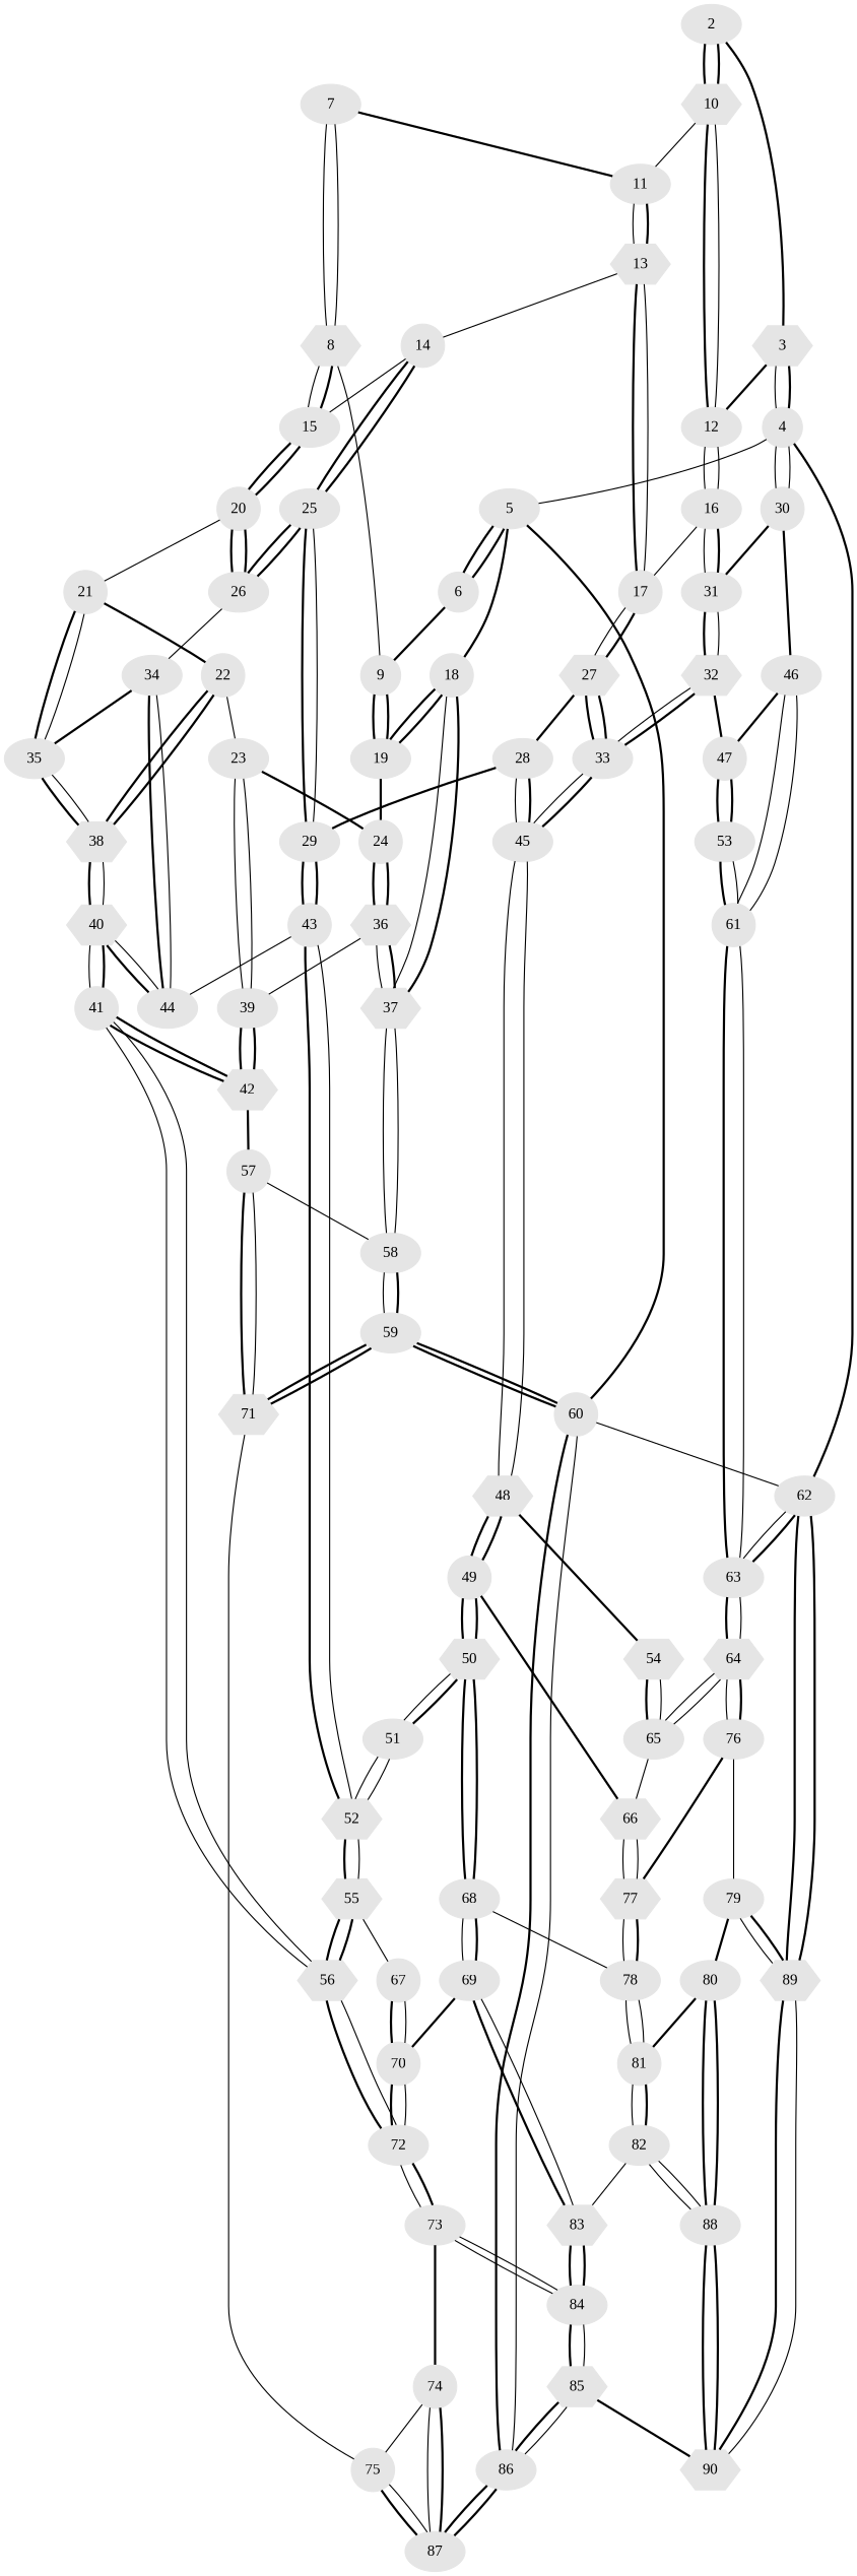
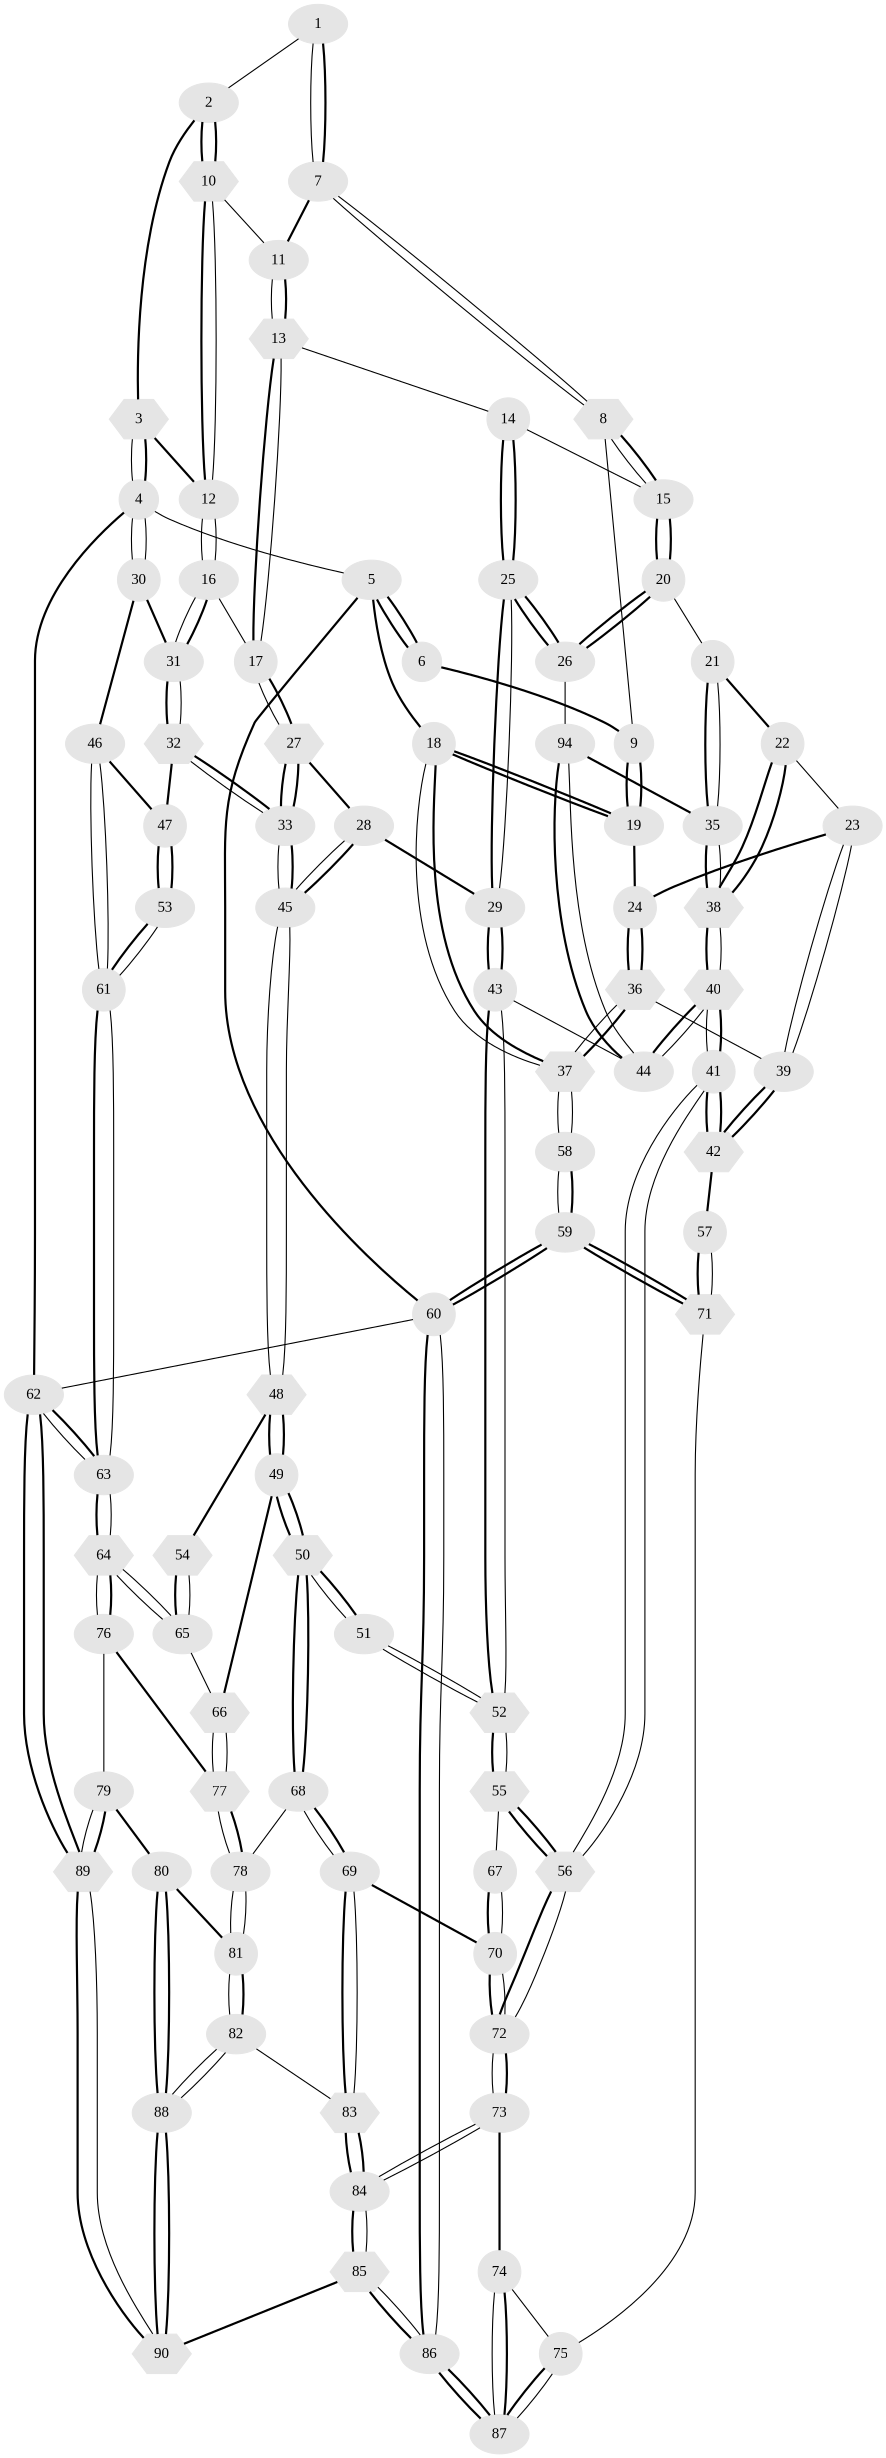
  graph {
    fontname="Liberation Serif"
    node [color=gray90 fontname="Liberation Serif" shape=ellipse style=filled]
    edge [fontname="Liberation Serif" style=bold]
+   1
    2
    7
    3 [shape=hexagon]
    10 [shape=hexagon]
    8 [shape=hexagon]
    11
    4 [shape=circle]
    12
    5
    30 [shape=circle]
    62
    16
    6 [shape=circle]
    18 [shape=circle]
    60 [shape=circle]
    31
    46
    63
    89 [shape=hexagon]
    9 [shape=circle]
    19
    37 [shape=hexagon]
    86
    15
    13 [shape=hexagon]
    20 [shape=circle]
    24 [shape=circle]
    14 [shape=circle]
    17 [shape=circle]
    25
    27 [shape=hexagon]
    26
    29
    21 [shape=circle]
    32 [shape=hexagon]
    28
    33
    58
    36 [shape=hexagon]
    22 [shape=circle]
    35
-   34
+   34 [label=94]
    23
    38 [shape=hexagon]
    39
    40 [shape=hexagon]
    42 [shape=hexagon]
    43 [shape=circle]
    44
    45
    48 [shape=hexagon]
    52 [shape=hexagon]
    47 [shape=circle]
    61 [shape=circle]
    53
    59
    41 [shape=circle]
    57 [shape=circle]
    56 [shape=hexagon]
    72
    71 [shape=hexagon]
    55 [shape=hexagon]
    49 [shape=circle]
    54 [shape=hexagon]
    50 [shape=hexagon]
    66 [shape=hexagon]
    65
    51
    68
    77 [shape=hexagon]
    69
    78
    67 [shape=circle]
    70 [shape=circle]
    73
    75 [shape=circle]
    87
    64 [shape=hexagon]
    90 [shape=hexagon]
    76
    79
    83 [shape=hexagon]
    81 [shape=circle]
    84
    74 [shape=circle]
    85 [shape=hexagon]
    80
    82
    88
+   1 -- 2 [style=solid]
+   1 -- 7 [style=solid]
+   1 -- 7
    2 -- 3
    2 -- 10
    2 -- 10
    7 -- 8 [style=solid]
    7 -- 8 [style=solid]
    7 -- 11
    3 -- 4 [style=solid]
    3 -- 4
    3 -- 12
    10 -- 11 [style=solid]
    10 -- 12
    10 -- 12 [style=solid]
    8 -- 9 [style=solid]
    8 -- 15 [style=solid]
    8 -- 15
    11 -- 13 [style=solid]
    11 -- 13
    4 -- 5 [style=solid]
    4 -- 30 [style=solid]
    4 -- 30 [style=solid]
    4 -- 62
    12 -- 16 [style=solid]
    12 -- 16 [style=solid]
    5 -- 6
    5 -- 6
    5 -- 18
    5 -- 60
    30 -- 31
    30 -- 46
    62 -- 63 [style=solid]
    62 -- 63
    62 -- 89
    62 -- 89
    16 -- 31 [style=solid]
    16 -- 31
    16 -- 17 [style=solid]
    6 -- 9
    18 -- 19
    18 -- 19
    18 -- 37 [style=solid]
    18 -- 37
    60 -- 62 [style=solid]
    60 -- 86
    60 -- 86 [style=solid]
    31 -- 32
    31 -- 32 [style=solid]
    46 -- 47
    46 -- 61 [style=solid]
    46 -- 61 [style=solid]
    63 -- 64
    63 -- 64 [style=solid]
    89 -- 90
    89 -- 90 [style=solid]
    9 -- 19
    9 -- 19
    19 -- 24
    37 -- 58 [style=solid]
    37 -- 58 [style=solid]
    86 -- 87
    86 -- 87
    15 -- 20
    15 -- 20
    13 -- 14 [style=solid]
    13 -- 17
    13 -- 17 [style=solid]
    20 -- 26
    20 -- 26
    20 -- 21 [style=solid]
    24 -- 36
    24 -- 36
    14 -- 15 [style=solid]
    14 -- 25
    14 -- 25
    17 -- 27 [style=solid]
    17 -- 27
    25 -- 26
    25 -- 26
    25 -- 29
    25 -- 29 [style=solid]
    27 -- 28
    27 -- 33
    27 -- 33
    26 -- 34 [style=solid]
    29 -- 43
    29 -- 43
    21 -- 22
    21 -- 35
    21 -- 35 [style=solid]
    32 -- 33 [style=solid]
    32 -- 33
    32 -- 47
    28 -- 29
    28 -- 45 [style=solid]
    28 -- 45
    33 -- 45 [style=solid]
    33 -- 45
    58 -- 59 [style=solid]
    58 -- 59
    36 -- 37 [style=solid]
    36 -- 37
    36 -- 39 [style=solid]
    22 -- 23 [style=solid]
    22 -- 38
    22 -- 38
    35 -- 38
    35 -- 38 [style=solid]
    34 -- 35
    34 -- 44
    34 -- 44 [style=solid]
    23 -- 24
    23 -- 39 [style=solid]
    23 -- 39 [style=solid]
    38 -- 40
    38 -- 40 [style=solid]
    39 -- 42
    39 -- 42
    40 -- 44
    40 -- 44 [style=solid]
    40 -- 41 [style=solid]
    40 -- 41
    42 -- 57
    43 -- 44 [style=solid]
    43 -- 52
    43 -- 52 [style=solid]
    45 -- 48 [style=solid]
    45 -- 48 [style=solid]
    48 -- 49
    48 -- 49
    48 -- 54
    52 -- 55
    52 -- 55 [style=solid]
    47 -- 53
    47 -- 53
    61 -- 63
    61 -- 63 [style=solid]
    53 -- 61
    53 -- 61 [style=solid]
    59 -- 60
    59 -- 60
    59 -- 71
    59 -- 71
    41 -- 42
    41 -- 42
    41 -- 56 [style=solid]
    41 -- 56 [style=solid]
-   57 -- 58 [style=solid]
    57 -- 71
    57 -- 71 [style=solid]
    56 -- 72
    56 -- 72 [style=solid]
    72 -- 73 [style=solid]
    72 -- 73
    71 -- 75 [style=solid]
    55 -- 56
    55 -- 56
    55 -- 67 [style=solid]
    49 -- 50
    49 -- 50
    49 -- 66
    54 -- 65
    54 -- 65 [style=solid]
    50 -- 51 [style=solid]
    50 -- 51
    50 -- 68
    50 -- 68
    66 -- 77 [style=solid]
    66 -- 77 [style=solid]
    65 -- 66 [style=solid]
    51 -- 52 [style=solid]
    51 -- 52 [style=solid]
    68 -- 69 [style=solid]
    68 -- 69
    68 -- 78 [style=solid]
    77 -- 78 [style=solid]
    77 -- 78
    69 -- 70
    69 -- 83
    69 -- 83 [style=solid]
    78 -- 81 [style=solid]
    78 -- 81 [style=solid]
    67 -- 70
    67 -- 70 [style=solid]
    70 -- 72
    70 -- 72 [style=solid]
    73 -- 84 [style=solid]
    73 -- 84 [style=solid]
    73 -- 74
    75 -- 87
    75 -- 87 [style=solid]
    64 -- 65 [style=solid]
    64 -- 65 [style=solid]
    64 -- 76 [style=solid]
    64 -- 76
    76 -- 77
    76 -- 79 [style=solid]
    79 -- 89 [style=solid]
    79 -- 89
    79 -- 80
    83 -- 84
    83 -- 84
    81 -- 82 [style=solid]
    81 -- 82
    84 -- 85
    84 -- 85 [style=solid]
    74 -- 75 [style=solid]
    74 -- 87 [style=solid]
    74 -- 87
    85 -- 86
    85 -- 86 [style=solid]
    85 -- 90
    80 -- 81
    80 -- 88
    80 -- 88
    82 -- 83 [style=solid]
    82 -- 88 [style=solid]
    82 -- 88 [style=solid]
    88 -- 90
    88 -- 90
  }
